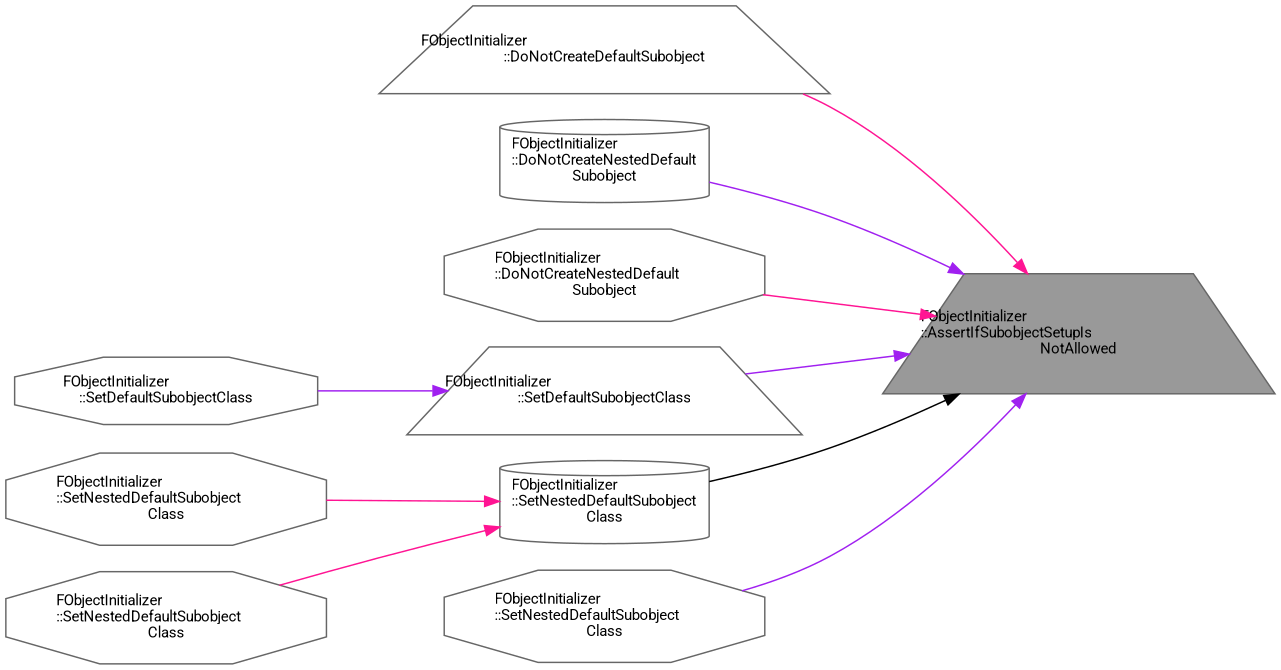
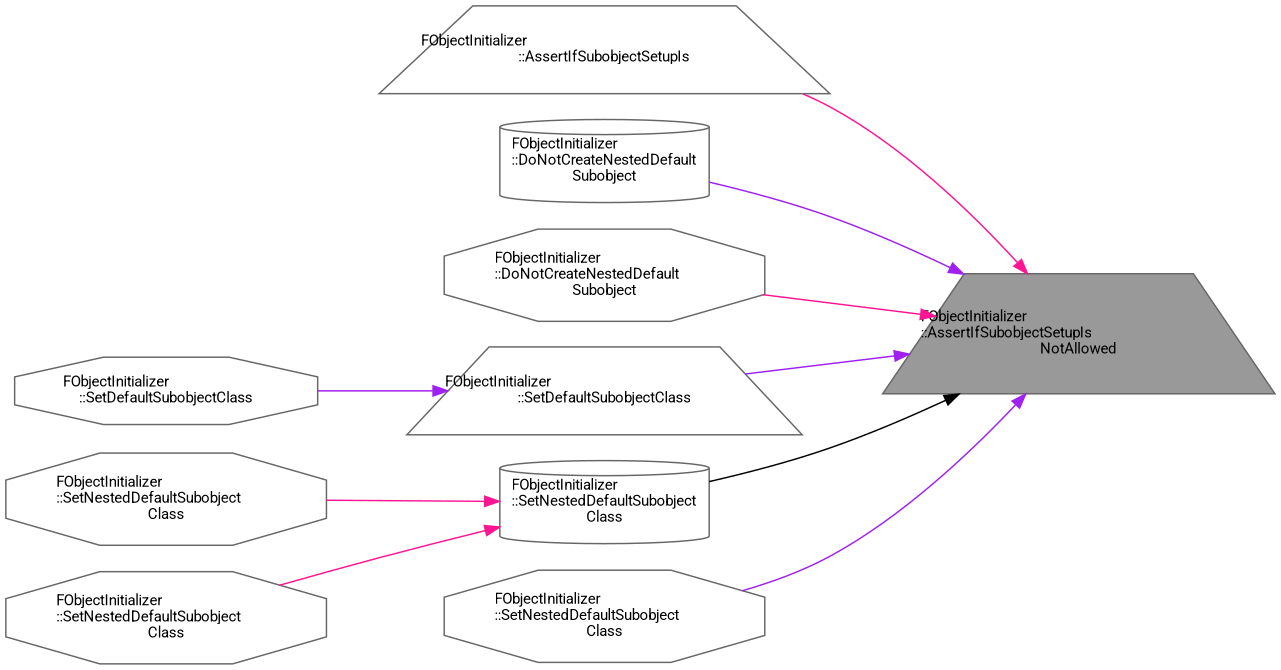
  digraph {
    rankdir=RL
    fontname=Roboto
    node [color=grey40 fillcolor=white fontname=Roboto fontsize=10 shape=octagon style=filled]
    edge [color=deeppink dir=back fontname=Roboto fontsize=10 labelfontname=Helvetica labelfontsize=10 style=solid]
    n1 [color=gray40 fillcolor=grey60 fontcolor=black height=0.2 label="FObjectInitializer\l::AssertIfSubobjectSetupIs\lNotAllowed" shape=trapezium width=0.4]
-   n2 [height=0.2 label="FObjectInitializer\l::DoNotCreateDefaultSubobject" shape=trapezium width=0.4]
+   n2 [height=0.2 label="FObjectInitializer\l::AssertIfSubobjectSetupIs" shape=trapezium width=0.4]
    n3 [height=0.2 label="FObjectInitializer\l::DoNotCreateNestedDefault\lSubobject" shape=cylinder width=0.4]
    n4 [height=0.2 label="FObjectInitializer\l::DoNotCreateNestedDefault\lSubobject" width=0.4]
    n5 [height=0.2 label="FObjectInitializer\l::SetDefaultSubobjectClass" shape=trapezium width=0.4]
    n6 [height=0.2 label="FObjectInitializer\l::SetNestedDefaultSubobject\lClass" shape=cylinder width=0.4]
    n7 [height=0.2 label="FObjectInitializer\l::SetNestedDefaultSubobject\lClass" width=0.4]
    n8 [height=0.2 label="FObjectInitializer\l::SetDefaultSubobjectClass" width=0.4]
    n9 [height=0.2 label="FObjectInitializer\l::SetNestedDefaultSubobject\lClass" width=0.4]
    n10 [height=0.2 label="FObjectInitializer\l::SetNestedDefaultSubobject\lClass" width=0.4]
    n1 -> n2
    n1 -> n3 [color=purple]
    n1 -> n4
    n1 -> n5 [color=purple]
    n1 -> n6 [color=black]
    n1 -> n7 [color=purple]
    n5 -> n8 [color=purple]
    n6 -> n9
    n6 -> n10
  }
